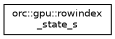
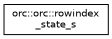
  digraph {
    rankdir=LR
-   n1 [color=black fillcolor=white fontname=Helvetica fontsize=10 height=0.2 label="orc::gpu::rowindex\l_state_s" shape=record style=filled width=0.4]
+   n1 [color=black fillcolor=white fontname=Helvetica fontsize=10 height=0.2 label="orc::orc::rowindex\l_state_s" shape=record style=filled width=0.4]
  }
